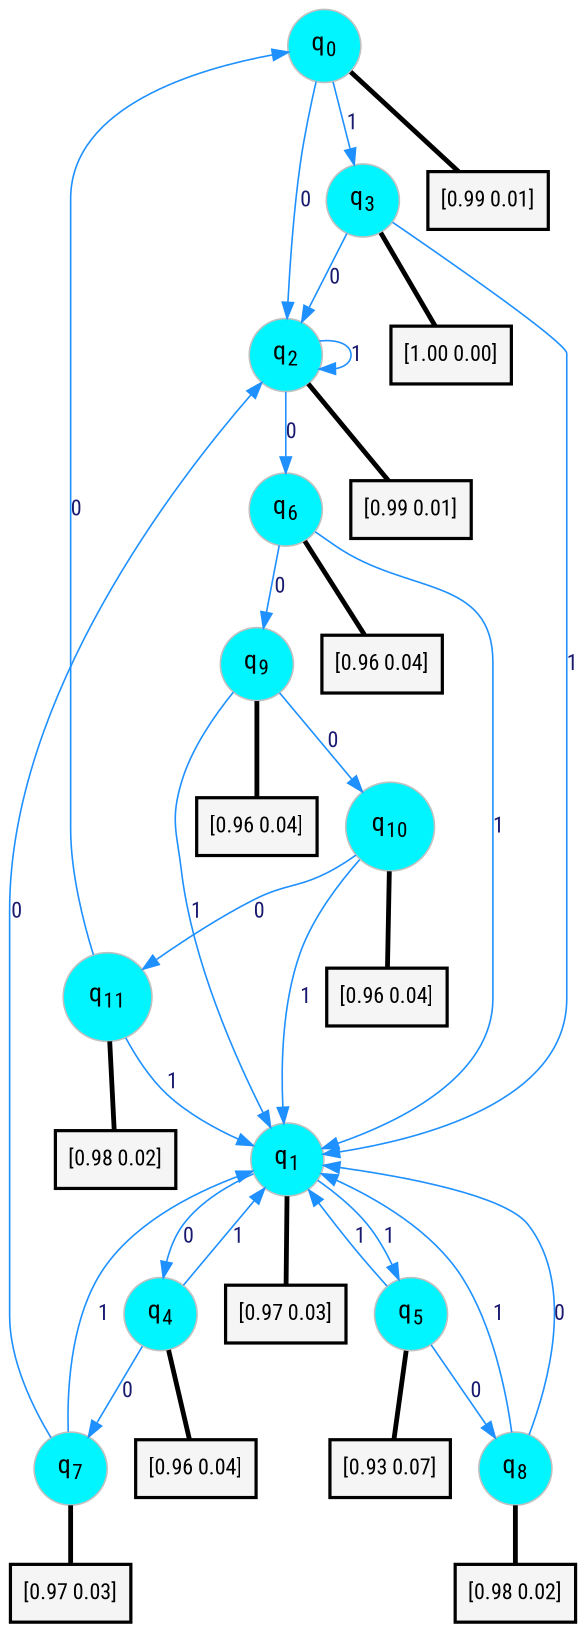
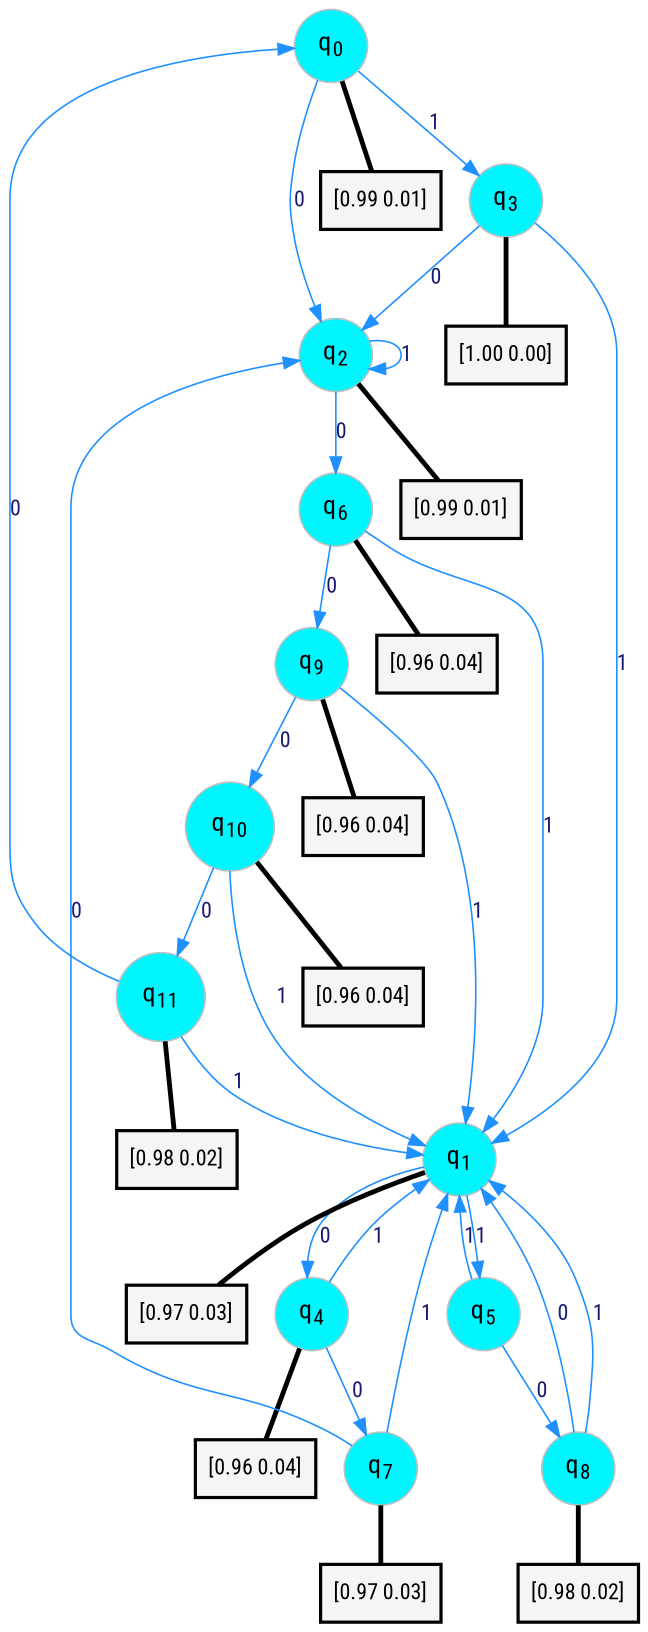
  digraph {
    rankdir=TD
    fontname="Roboto Condensed"
    node [color=gray fillcolor=turquoise1 fontcolor=black fontname="Roboto Condensed" fontsize=16 fontweight=bold shape=circle style=filled]
    edge [arrowsize=1 color=dodgerblue1 fontcolor=midnightblue fontname="Roboto Condensed" fontweight=bold penwidth=1 style=solid weight=20]
    n1 [label=<q<SUB>0</SUB>>]
    n2 [label=<q<SUB>2</SUB>>]
    n3 [label=<q<SUB>3</SUB>>]
    n4 [color=black fillcolor=whitesmoke fontsize=14 label="[0.99 0.01]" penwidth=2 shape=box]
    n5 [label=<q<SUB>1</SUB>>]
    n6 [label=<q<SUB>4</SUB>>]
    n7 [label=<q<SUB>5</SUB>>]
    n8 [color=black fillcolor=whitesmoke fontsize=14 label="[0.97 0.03]" penwidth=2 shape=box]
    n9 [label=<q<SUB>6</SUB>>]
    n10 [color=black fillcolor=whitesmoke fontsize=14 label="[0.99 0.01]" penwidth=2 shape=box]
    n11 [color=black fillcolor=whitesmoke fontsize=14 label="[1.00 0.00]" penwidth=2 shape=box]
    n12 [label=<q<SUB>7</SUB>>]
    n13 [color=black fillcolor=whitesmoke fontsize=14 label="[0.96 0.04]" penwidth=2 shape=box]
    n14 [label=<q<SUB>8</SUB>>]
-   n15 [color=black fillcolor=whitesmoke fontsize=14 label="[0.93 0.07]" penwidth=2 shape=box]
    n16 [label=<q<SUB>9</SUB>>]
    n17 [color=black fillcolor=whitesmoke fontsize=14 label="[0.96 0.04]" penwidth=2 shape=box]
    n18 [color=black fillcolor=whitesmoke fontsize=14 label="[0.97 0.03]" penwidth=2 shape=box]
    n19 [color=black fillcolor=whitesmoke fontsize=14 label="[0.98 0.02]" penwidth=2 shape=box]
    n20 [label=<q<SUB>10</SUB>>]
    n21 [color=black fillcolor=whitesmoke fontsize=14 label="[0.96 0.04]" penwidth=2 shape=box]
    n22 [label=<q<SUB>11</SUB>>]
    n23 [color=black fillcolor=whitesmoke fontsize=14 label="[0.96 0.04]" penwidth=2 shape=box]
    n24 [color=black fillcolor=whitesmoke fontsize=14 label="[0.98 0.02]" penwidth=2 shape=box]
    n1 -> n2 [label=0]
    n1 -> n3 [label=1]
    n1 -> n4 [arrowhead=none color=black penwidth=3]
    n2 -> n2 [label=1]
    n2 -> n9 [label=0]
    n2 -> n10 [arrowhead=none color=black penwidth=3]
    n3 -> n2 [label=0]
    n3 -> n5 [label=1]
    n3 -> n11 [arrowhead=none color=black penwidth=3]
    n5 -> n6 [label=0]
    n5 -> n7 [label=1]
    n5 -> n8 [arrowhead=none color=black penwidth=3]
    n6 -> n5 [label=1]
    n6 -> n12 [label=0]
    n6 -> n13 [arrowhead=none color=black penwidth=3]
    n7 -> n5 [label=1]
    n7 -> n14 [label=0]
-   n7 -> n15 [arrowhead=none color=black penwidth=3]
    n9 -> n5 [label=1]
    n9 -> n16 [label=0]
    n9 -> n17 [arrowhead=none color=black penwidth=3]
    n12 -> n2 [label=0]
    n12 -> n5 [label=1]
    n12 -> n18 [arrowhead=none color=black penwidth=3]
    n14 -> n5 [label=0]
    n14 -> n5 [label=1]
    n14 -> n19 [arrowhead=none color=black penwidth=3]
    n16 -> n5 [label=1]
    n16 -> n20 [label=0]
    n16 -> n21 [arrowhead=none color=black penwidth=3]
    n20 -> n5 [label=1]
    n20 -> n22 [label=0]
    n20 -> n23 [arrowhead=none color=black penwidth=3]
    n22 -> n1 [label=0]
    n22 -> n5 [label=1]
    n22 -> n24 [arrowhead=none color=black penwidth=3]
  }
